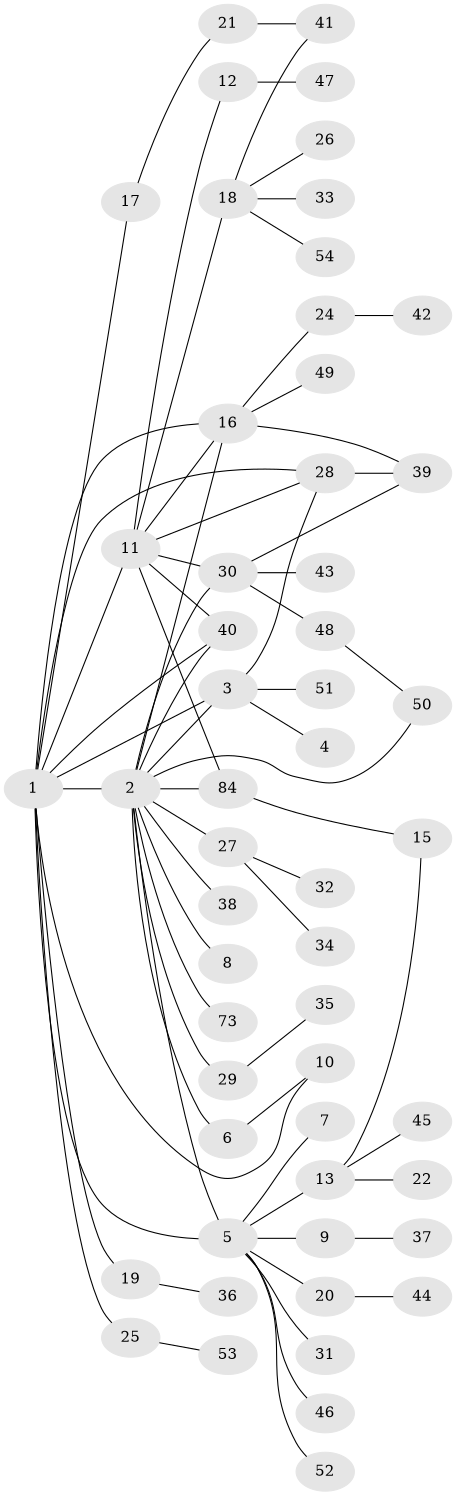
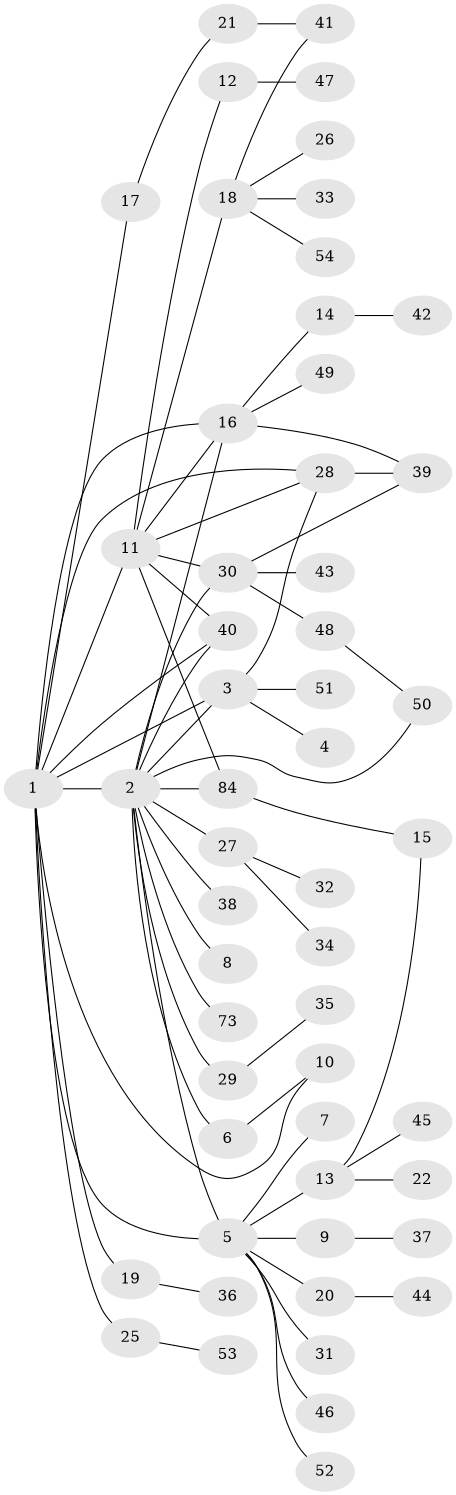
  graph {
    fontname="DejaVu Serif"
    rankdir=LR
    node [color=gray90 fontname="DejaVu Serif" style=filled]
    edge [fontname="DejaVu Serif" weight=1.0]
    1
    2
    3
    5
    10
    11
    16
    17
    19
    25
    28
    40
    6
    8
    n15 [label=84]
    n16 [label=73]
    27
    29
    30
    38
    50
    4
    51
    7
    9
    13
    20
    31
    46
    52
    12
    18
-   24
+   24 [label=14]
    39
    49
    21
    36
    53
    15
    32
    34
    35
    43
    48
    37
    22
    45
    44
    47
    26
    33
    41
    54
    42
    1 -- 2 [weight=13.0]
    1 -- 3
    1 -- 5
    1 -- 10
    1 -- 11 [weight=2.0]
    1 -- 16
    1 -- 17
    1 -- 19
    1 -- 25 [weight=2.0]
    1 -- 28
    1 -- 40
    2 -- 3
    2 -- 5
    2 -- 16
    2 -- 40
    2 -- 6
    2 -- 8
    2 -- n15
    2 -- n16
    2 -- 27
    2 -- 29
    2 -- 30
    2 -- 38
    2 -- 50
    3 -- 28
    3 -- 4 [weight=3.0]
    3 -- 51
    5 -- 7
    5 -- 9
    5 -- 13
    5 -- 20 [weight=2.0]
    5 -- 31
    5 -- 46
    5 -- 52
    11 -- 16
    11 -- 28 [weight=2.0]
    11 -- 40
    11 -- n15
    11 -- 30
    11 -- 12
    11 -- 18
    16 -- 24
    16 -- 39
    16 -- 49 [weight=2.0]
    17 -- 21
    19 -- 36
    25 -- 53
    28 -- 39
    6 -- 10
    n15 -- 15 [weight=2.0]
    27 -- 32
    27 -- 34
    29 -- 35
    30 -- 39
    30 -- 43 [weight=2.0]
    30 -- 48
    9 -- 37
    13 -- 15
    13 -- 22
    13 -- 45 [weight=2.0]
    20 -- 44
    12 -- 47 [weight=2.0]
    18 -- 26
    18 -- 33
    18 -- 41
    18 -- 54
    24 -- 42
    21 -- 41
    48 -- 50
  }
